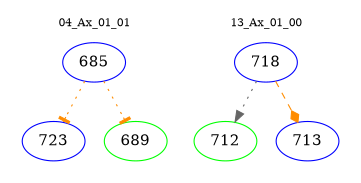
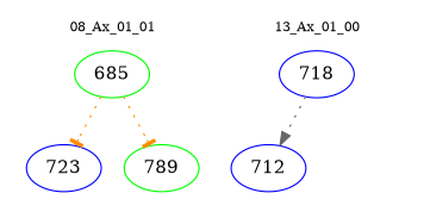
  digraph {
    node [color=blue]
    edge [arrowhead=tee color=darkorange style=dotted]
-   n1 [label=685]
+   n1 [color=green label=685]
    n2 [label=723]
-   n3 [color=green label=689]
+   n3 [color=green label=789]
    n4 [label=718]
-   n5 [color=green label=712]
-   n6 [label=713]
+   n5 [label=712]
    subgraph cluster_1 {
      color=white
      fontsize=10
-     label="04_Ax_01_01"
+     label="08_Ax_01_01"
      n1
      n2
      n3
    }
    subgraph cluster_2 {
      color=white
      fontsize=10
      label="13_Ax_01_00"
      n4
      n5
-     n6
    }
    n1 -> n2
    n1 -> n3
    n4 -> n5 [arrowhead=normal color=gray40]
-   n4 -> n6 [arrowhead=diamond style=dashed]
  }
